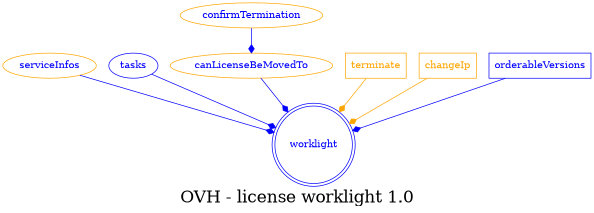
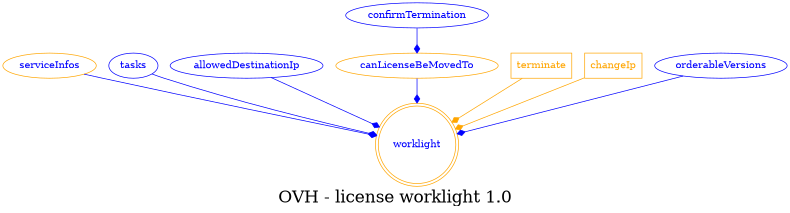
  digraph {
    fontsize=24
    label="OVH - license worklight 1.0"
    splines=true
    node [color=blue fontcolor=blue shape=ellipse]
    edge [arrowhead=diamond arrowtail=none color=blue fontcolor=blue]
-   worklight [shape=doublecircle]
+   worklight [color=orange shape=doublecircle]
    serviceInfos [color=orange]
    tasks
+   allowedDestinationIp
    canLicenseBeMovedTo [color=orange]
-   confirmTermination [color=orange]
+   confirmTermination
    terminate [color=orange fontcolor=orange shape=box]
    changeIp [color=orange fontcolor=orange shape=box]
-   orderableVersions [shape=box]
+   orderableVersions
    serviceInfos -> worklight
    tasks -> worklight
+   allowedDestinationIp -> worklight
    canLicenseBeMovedTo -> worklight
    confirmTermination -> canLicenseBeMovedTo
    terminate -> worklight [color=orange fontcolor=orange]
    changeIp -> worklight [color=orange fontcolor=orange]
    orderableVersions -> worklight
  }
